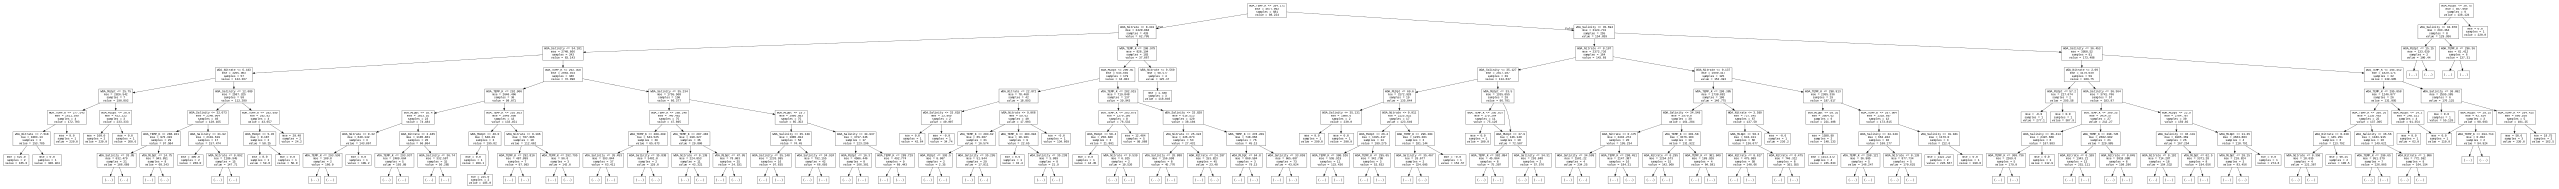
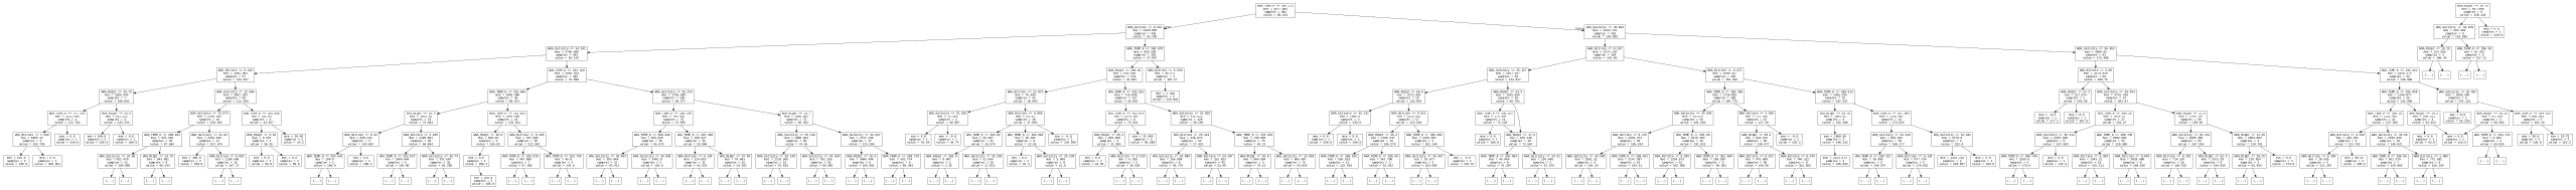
  digraph {
    fontname="Liberation Mono"
    node [fontname="Liberation Mono" shape=box]
    edge [fontname="Liberation Mono"]
    n1 [label="WOA_TEMP_K <= 294.171\nmse = 4677.092\nsamples = 681\nvalue = 98.224"]
    n2 [label="WOA_Nitrate <= 8.341\nmse = 2420.884\nsamples = 426\nvalue = 62.705"]
    n3 [label="WOA_Salinity <= 35.694\nmse = 3124.741\nsamples = 255\nvalue = 154.039"]
    n4 [label="WOA_Salinity <= 34.181\nmse = 2748.866\nsamples = 243\nvalue = 83.143"]
    n5 [label="WOA_TEMP_K <= 286.979\nmse = 828.194\nsamples = 183\nvalue = 37.067"]
    n6 [label="WOA_Nitrate <= 0.107\nmse = 2372.736\nsamples = 164\nvalue = 143.69"]
    n7 [label="WOA_Salinity <= 36.453\nmse = 3958.52\nsamples = 91\nvalue = 173.488"]
    n8 [label="WOA_Nitrate <= 6.443\nmse = 3205.983\nsamples = 57\nvalue = 122.367"]
    n9 [label="WOA_TEMP_K <= 292.358\nmse = 2064.924\nsamples = 186\nvalue = 72.098"]
    n10 [label="WOA_MLDpt <= 200.65\nmse = 645.602\nsamples = 179\nvalue = 34.833"]
    n11 [label="WOA_Nitrate <= 9.569\nmse = 68.577\nsamples = 4\nvalue = 125.17"]
    n12 [label="WOA_Salinity <= 12.689\nmse = 2587.325\nsamples = 50\nvalue = 112.289"]
    n13 [label="WOA_MLDpt <= 25.75\nmse = 2026.542\nsamples = 7\nvalue = 190.892"]
    n14 [label="WOA_Salinity <= 35.234\nmse = 1755.508\nsamples = 150\nvalue = 66.377"]
    n15 [label="WOA_TEMP_K <= 292.906\nmse = 2646.466\nsamples = 36\nvalue = 98.071"]
    n16 [label="WOA_TEMP_K <= 283.999\nmse = 292.82\nsamples = 4\nvalue = 43.657"]
    n17 [label="WOA_Salinity <= 32.073\nmse = 2248.064\nsamples = 46\nvalue = 120.165"]
    n18 [label="WOA_MLDpt <= 20.0\nmse = 422.222\nsamples = 3\nvalue = 233.333"]
    n19 [label="WOA_TEMP_K <= 277.543\nmse = 1611.309\nsamples = 4\nvalue = 172.703"]
    n20 [label="mse = 20.48\nsamples = 2\nvalue = 24.2"]
    n21 [label="WOA_MLDpt <= 5.45\nmse = 0.187\nsamples = 2\nvalue = 58.25"]
    n22 [label="WOA_Salinity <= 31.92\nmse = 2119.619\nsamples = 17\nvalue = 157.474"]
    n23 [label="WOA_TEMP_K <= 286.921\nmse = 973.391\nsamples = 29\nvalue = 97.584"]
    n24 [label="mse = 0.0\nsamples = 1\nvalue = 58.0"]
    n25 [label="mse = 0.0\nsamples = 1\nvalue = 59.0"]
    n26 [label="WOA_Nitrate <= 0.092\nmse = 1186.945\nsamples = 15\nvalue = 147.71"]
    n27 [label="mse = 400.0\nsamples = 2\nvalue = 260.0"]
    n28 [label="WOA_MLDpt <= 14.75\nmse = 943.851\nsamples = 8\nvalue = 68.243"]
    n29 [label="WOA_Salinity <= 33.85\nmse = 632.479\nsamples = 21\nvalue = 106.689"]
    n30 [label="(...)"]
    n31 [label="(...)"]
    n32 [label="(...)"]
    n33 [label="(...)"]
    n34 [label="(...)"]
    n35 [label="(...)"]
    n36 [label="mse = 0.0\nsamples = 1\nvalue = 260.0"]
    n37 [label="mse = 100.0\nsamples = 2\nvalue = 220.0"]
    n38 [label="mse = 0.0\nsamples = 1\nvalue = 220.0"]
    n39 [label="WOA_Nitrate <= 7.518\nmse = 1003.13\nsamples = 3\nvalue = 153.785"]
    n40 [label="mse = 0.0\nsamples = 1\nvalue = 108.924"]
    n41 [label="mse = 625.0\nsamples = 2\nvalue = 165.0"]
    n42 [label="WOA_MLDpt <= 19.7\nmse = 2086.893\nsamples = 75\nvalue = 85.353"]
    n43 [label="WOA_TEMP_K <= 289.248\nmse = 740.481\nsamples = 75\nvalue = 47.895"]
    n44 [label="WOA_TEMP_K <= 292.853\nmse = 2049.009\nsamples = 13\nvalue = 133.451"]
    n45 [label="WOA_MLDpt <= 93.4\nmse = 1653.91\nsamples = 23\nvalue = 74.484"]
    n46 [label="WOA_Salinity <= 34.937\nmse = 3717.346\nsamples = 17\nvalue = 123.296"]
    n47 [label="WOA_Salinity <= 35.139\nmse = 1085.814\nsamples = 58\nvalue = 74.45"]
    n48 [label="WOA_TEMP_K <= 287.483\nmse = 190.327\nsamples = 36\nvalue = 29.806"]
    n49 [label="WOA_TEMP_K <= 289.499\nmse = 643.525\nsamples = 39\nvalue = 65.673"]
    n50 [label="WOA_TEMP_K <= 289.729\nmse = 492.774\nsamples = 9\nvalue = 89.443"]
    n51 [label="WOA_MLDpt <= 16.3\nmse = 4506.446\nsamples = 8\nvalue = 166.381"]
    n52 [label="WOA_Salinity <= 34.924\nmse = 792.155\nsamples = 42\nvalue = 66.603"]
    n53 [label="WOA_Salinity <= 35.148\nmse = 1233.995\nsamples = 16\nvalue = 97.635"]
    n54 [label="(...)"]
    n55 [label="(...)"]
    n56 [label="(...)"]
    n57 [label="(...)"]
    n58 [label="(...)"]
    n59 [label="(...)"]
    n60 [label="(...)"]
    n61 [label="(...)"]
    n62 [label="WOA_MLDpt <= 47.05\nmse = 78.063\nsamples = 25\nvalue = 24.531"]
    n63 [label="WOA_Nitrate <= 0.139\nmse = 224.053\nsamples = 11\nvalue = 43.321"]
    n64 [label="WOA_Salinity <= 35.838\nmse = 3481.0\nsamples = 2\nvalue = 129.0"]
    n65 [label="WOA_Salinity <= 35.453\nmse = 393.844\nsamples = 37\nvalue = 63.411"]
    n66 [label="(...)"]
    n67 [label="(...)"]
    n68 [label="(...)"]
    n69 [label="(...)"]
    n70 [label="(...)"]
    n71 [label="(...)"]
    n72 [label="(...)"]
    n73 [label="(...)"]
    n74 [label="WOA_Nitrate <= 0.196\nmse = 787.096\nsamples = 10\nvalue = 112.662"]
    n75 [label="WOA_MLDpt <= 46.0\nmse = 648.29\nsamples = 3\nvalue = 195.82"]
    n76 [label="WOA_Nitrate <= 2.185\nmse = 1185.861\nsamples = 20\nvalue = 66.864"]
    n77 [label="WOA_Nitrate <= 0.32\nmse = 640.142\nsamples = 3\nvalue = 143.067"]
    n78 [label="WOA_TEMP_K <= 292.795\nmse = 96.0\nsamples = 3\nvalue = 142.0"]
    n79 [label="WOA_TEMP_K <= 292.816\nmse = 487.099\nsamples = 7\nvalue = 97.993"]
    n80 [label="mse = 0.0\nsamples = 1\nvalue = 939.1"]
    n81 [label="mse = 225.0\nsamples = 2\nvalue = 185.0"]
    n82 [label="(...)"]
    n83 [label="(...)"]
    n84 [label="(...)"]
    n85 [label="(...)"]
    n86 [label="WOA_Salinity <= 36.74\nmse = 332.587\nsamples = 15\nvalue = 56.285"]
    n87 [label="WOA_TEMP_K <= 293.937\nmse = 2409.664\nsamples = 5\nvalue = 103.89"]
    n88 [label="mse = 0.0\nsamples = 1\nvalue = 109.2"]
    n89 [label="WOA_TEMP_K <= 293.536\nmse = 100.0\nsamples = 2\nvalue = 160.0"]
    n90 [label="(...)"]
    n91 [label="(...)"]
    n92 [label="(...)"]
    n93 [label="(...)"]
    n94 [label="(...)"]
    n95 [label="(...)"]
    n96 [label="WOA_TEMP_K <= 282.915\nmse = 719.848\nsamples = 137\nvalue = 39.943"]
    n97 [label="WOA_Nitrate <= 22.872\nmse = 78.468\nsamples = 42\nvalue = 18.893"]
    n98 [label="mse = 1.588\nsamples = 3\nvalue = 118.046"]
    n99 [label="WOA_Salinity <= 33.828\nmse = 616.513\nsamples = 129\nvalue = 38.104"]
    n100 [label="WOA_TEMP_K <= 283.079\nmse = 1370.166\nsamples = 8\nvalue = 76.532"]
    n101 [label="WOA_Nitrate <= 9.068\nmse = 59.62\nsamples = 40\nvalue = 17.903"]
    n102 [label="WOA_Salinity <= 33.618\nmse = 13.869\nsamples = 2\nvalue = 40.007"]
    n103 [label="WOA_TEMP_K <= 278.229\nmse = 748.666\nsamples = 76\nvalue = 45.13"]
    n104 [label="WOA_Nitrate <= 25.324\nmse = 226.873\nsamples = 53\nvalue = 27.431"]
    n105 [label="mse = 12.484\nsamples = 5\nvalue = 99.988"]
    n106 [label="WOA_MLDpt <= 58.4\nmse = 258.848\nsamples = 3\nvalue = 21.801"]
    n107 [label="WOA_Salinity <= 33.059\nmse = 665.687\nsamples = 73\nvalue = 43.024"]
    n108 [label="WOA_MLDpt <= 64.8\nmse = 860.584\nsamples = 3\nvalue = 79.13"]
    n109 [label="WOA_Nitrate <= 24.207\nmse = 153.823\nsamples = 45\nvalue = 23.48"]
    n110 [label="WOA_Salinity <= 33.888\nmse = 156.998\nsamples = 8\nvalue = 45.776"]
    n111 [label="(...)"]
    n112 [label="(...)"]
    n113 [label="(...)"]
    n114 [label="(...)"]
    n115 [label="(...)"]
    n116 [label="(...)"]
    n117 [label="(...)"]
    n118 [label="(...)"]
    n119 [label="WOA_Nitrate <= 9.539\nmse = 6.925\nsamples = 2\nvalue = 10.526"]
    n120 [label="mse = 0.0\nsamples = 1\nvalue = 44.35"]
    n121 [label="(...)"]
    n122 [label="(...)"]
    n123 [label="WOA_TEMP_K <= 283.62\nmse = 65.387\nsamples = 31\nvalue = 16.574"]
    n124 [label="WOA_TEMP_K <= 283.694\nmse = 10.181\nsamples = 9\nvalue = 22.65"]
    n125 [label="mse = -0.0\nsamples = 1\nvalue = 134.669"]
    n126 [label="mse = 0.0\nsamples = 1\nvalue = 42.64"]
    n127 [label="mse = -0.0\nsamples = 1\nvalue = 34.74"]
    n128 [label="WOA_Salinity <= 35.295\nmse = 51.944\nsamples = 29\nvalue = 17.811"]
    n129 [label="WOA_MLDpt <= 393.5\nmse = 0.067\nsamples = 2\nvalue = 2.35"]
    n130 [label="WOA_Salinity <= 35.238\nmse = 3.089\nsamples = 8\nvalue = 21.9"]
    n131 [label="mse = 0.0\nsamples = 1\nvalue = 32.4"]
    n132 [label="(...)"]
    n133 [label="(...)"]
    n134 [label="(...)"]
    n135 [label="(...)"]
    n136 [label="(...)"]
    n137 [label="(...)"]
    n138 [label="WOA_Salinity <= 35.127\nmse = 2557.107\nsamples = 39\nvalue = 114.637"]
    n139 [label="WOA_Nitrate <= 0.137\nmse = 1999.417\nsamples = 125\nvalue = 152.193"]
    n140 [label="WOA_Nitrate <= 2.09\nmse = 4179.039\nsamples = 59\nvalue = 189.75"]
    n141 [label="WOA_TEMP_K <= 294.452\nmse = 1829.175\nsamples = 32\nvalue = 139.905"]
    n142 [label="WOA_MLDpt <= 33.5\nmse = 1335.055\nsamples = 20\nvalue = 96.781"]
    n143 [label="WOA_MLDpt <= 69.6\nmse = 3172.926\nsamples = 19\nvalue = 135.044"]
    n144 [label="WOA_TEMP_K <= 298.913\nmse = 2305.336\nsamples = 19\nvalue = 187.917"]
    n145 [label="WOA_TEMP_K <= 298.385\nmse = 1730.081\nsamples = 106\nvalue = 146.775"]
    n146 [label="WOA_TEMP_K <= 295.837\nmse = 179.264\nsamples = 11\nvalue = 75.126"]
    n147 [label="WOA_MLDpt <= 37.9\nmse = 126.148\nsamples = 10\nvalue = 72.507"]
    n148 [label="WOA_Nitrate <= 0.011\nmse = 2125.832\nsamples = 17\nvalue = 123.649"]
    n149 [label="WOA_Salinity <= 35.131\nmse = 1800.0\nsamples = 2\nvalue = 230.0"]
    n150 [label="WOA_MLDpt <= 30.75\nmse = 937.069\nsamples = 9\nvalue = 138.124"]
    n151 [label="WOA_Salinity <= 32.878\nmse = 293.364\nsamples = 8\nvalue = 129.936"]
    n152 [label="mse = 0.0\nsamples = 1\nvalue = 220.0"]
    n153 [label="mse = 0.0\nsamples = 1\nvalue = 100.0"]
    n154 [label="WOA_MLDpt <= 15.15\nmse = 133.639\nsamples = 2\nvalue = 100.44"]
    n155 [label="WOA_TEMP_K <= 296.36\nmse = 61.412\nsamples = 6\nvalue = 137.31"]
    n156 [label="(...)"]
    n157 [label="(...)"]
    n158 [label="(...)"]
    n159 [label="(...)"]
    n160 [label="WOA_Salinity <= 34.31\nmse = 293.848\nsamples = 2\nvalue = 57.576"]
    n161 [label="WOA_TEMP_K <= 302.094\nmse = 45.064\nsamples = 8\nvalue = 75.307"]
    n162 [label="(...)"]
    n163 [label="(...)"]
    n164 [label="(...)"]
    n165 [label="(...)"]
    n166 [label="WOA_TEMP_K <= 296.284\nmse = 1235.381\nsamples = 3\nvalue = 181.144"]
    n167 [label="WOA_MLDpt <= 26.4\nmse = 1315.417\nsamples = 14\nvalue = 109.275"]
    n168 [label="mse = 0.0\nsamples = 1\nvalue = 200.0"]
    n169 [label="mse = 0.0\nsamples = 1\nvalue = 290.0"]
    n170 [label="mse = -0.0\nsamples = 1\nvalue = 152.57"]
    n171 [label="WOA_Salinity <= 35.467\nmse = 26.677\nsamples = 2\nvalue = 224.005"]
    n172 [label="WOA_TEMP_K <= 295.65\nmse = 342.798\nsamples = 3\nvalue = 52.632"]
    n173 [label="WOA_TEMP_K <= 300.526\nmse = 555.919\nsamples = 11\nvalue = 123.436"]
    n174 [label="(...)"]
    n175 [label="(...)"]
    n176 [label="(...)"]
    n177 [label="(...)"]
    n178 [label="(...)"]
    n179 [label="(...)"]
    n180 [label="WOA_TEMP_K <= 297.084\nmse = 1318.697\nsamples = 13\nvalue = 173.815"]
    n181 [label="WOA_MLDpt <= 50.35\nmse = 3054.62\nsamples = 6\nvalue = 221.408"]
    n182 [label="WOA_Nitrate <= 3.599\nmse = 727.545\nsamples = 67\nvalue = 137.59"]
    n183 [label="WOA_Salinity <= 34.549\nmse = 2970.0\nsamples = 39\nvalue = 161.284"]
    n184 [label="WOA_Salinity <= 31.041\nmse = 1176.0\nsamples = 3\nvalue = 212.0"]
    n185 [label="WOA_Salinity <= 34.249\nmse = 662.922\nsamples = 10\nvalue = 160.177"]
    n186 [label="mse = 1598.99\nsamples = 2\nvalue = 148.133"]
    n187 [label="mse = 0.0\nsamples = 1\nvalue = 190.0"]
    n188 [label="mse = 1422.222\nsamples = 2\nvalue = 226.667"]
    n189 [label="WOA_Nitrate <= 0.126\nmse = 877.734\nsamples = 5\nvalue = 170.625"]
    n190 [label="WOA_TEMP_K <= 298.121\nmse = 36.905\nsamples = 5\nvalue = 146.247"]
    n191 [label="(...)"]
    n192 [label="(...)"]
    n193 [label="(...)"]
    n194 [label="(...)"]
    n195 [label="mse = 1153.472\nsamples = 4\nvalue = 245.833"]
    n196 [label="WOA_MLDpt <= 50.3\nmse = 643.411\nsamples = 66\nvalue = 136.677"]
    n197 [label="mse = -0.0\nsamples = 1\nvalue = 236.2"]
    n198 [label="WOA_Nitrate <= 0.175\nmse = 2432.274\nsamples = 20\nvalue = 195.234"]
    n199 [label="WOA_TEMP_K <= 301.58\nmse = 1576.103\nsamples = 19\nvalue = 131.922"]
    n200 [label="WOA_Nitrate <= 0.617\nmse = 475.989\nsamples = 58\nvalue = 140.66"]
    n201 [label="WOA_Nitrate <= 0.475\nmse = 746.312\nsamples = 8\nvalue = 101.555"]
    n202 [label="(...)"]
    n203 [label="(...)"]
    n204 [label="(...)"]
    n205 [label="(...)"]
    n206 [label="WOA_Salinity <= 34.509\nmse = 1501.22\nsamples = 4\nvalue = 234.25"]
    n207 [label="WOA_TEMP_K <= 298.451\nmse = 2147.387\nsamples = 16\nvalue = 184.31"]
    n208 [label="WOA_Nitrate <= 0.295\nmse = 1254.573\nsamples = 15\nvalue = 142.969"]
    n209 [label="WOA_TEMP_K <= 301.849\nmse = 189.926\nsamples = 4\nvalue = 84.581"]
    n210 [label="(...)"]
    n211 [label="(...)"]
    n212 [label="(...)"]
    n213 [label="(...)"]
    n214 [label="(...)"]
    n215 [label="(...)"]
    n216 [label="(...)"]
    n217 [label="(...)"]
    n218 [label="WOA_Salinity <= 36.364\nmse = 3741.766\nsamples = 57\nvalue = 183.87"]
    n219 [label="WOA_MLDpt <= 57.2\nmse = 227.674\nsamples = 2\nvalue = 295.58"]
    n220 [label="WOA_Salinity <= 36.692\nmse = 2595.385\nsamples = 6\nvalue = 176.125"]
    n221 [label="WOA_TEMP_K <= 295.058\nmse = 1246.077\nsamples = 26\nvalue = 131.095"]
    n222 [label="WOA_MLDpt <= 22.9\nmse = 2704.787\nsamples = 30\nvalue = 159.02"]
    n223 [label="WOA_TEMP_K <= 300.35\nmse = 3414.57\nsamples = 27\nvalue = 212.27"]
    n224 [label="mse = 0.0\nsamples = 1\nvalue = 307.9"]
    n225 [label="mse = -0.0\nsamples = 1\nvalue = 277.1"]
    n226 [label="WOA_MLDpt <= 11.35\nmse = 4663.883\nsamples = 4\nvalue = 110.791"]
    n227 [label="WOA_Salinity <= 36.141\nmse = 1905.369\nsamples = 26\nvalue = 167.254"]
    n228 [label="WOA_TEMP_K <= 298.726\nmse = 2682.982\nsamples = 21\nvalue = 229.985"]
    n229 [label="WOA_Salinity <= 36.414\nmse = 2497.668\nsamples = 6\nvalue = 167.983"]
    n230 [label="mse = 0.0\nsamples = 1\nvalue = 274.8"]
    n231 [label="WOA_MLDpt <= 20.15\nmse = 210.824\nsamples = 3\nvalue = 83.456"]
    n232 [label="WOA_MLDpt <= 62.5\nmse = 3371.28\nsamples = 8\nvalue = 194.656"]
    n233 [label="WOA_Nitrate <= 0.192\nmse = 714.287\nsamples = 18\nvalue = 154.532"]
    n234 [label="(...)"]
    n235 [label="(...)"]
    n236 [label="(...)"]
    n237 [label="(...)"]
    n238 [label="(...)"]
    n239 [label="(...)"]
    n240 [label="WOA_Nitrate <= 0.045\nmse = 3018.988\nsamples = 8\nvalue = 198.296"]
    n241 [label="WOA_Nitrate <= 0.109\nmse = 1343.21\nsamples = 13\nvalue = 251.111"]
    n242 [label="mse = 0.0\nsamples = 1\nvalue = 112.9"]
    n243 [label="WOA_TEMP_K <= 300.736\nmse = 2269.0\nsamples = 5\nvalue = 179.0"]
    n244 [label="(...)"]
    n245 [label="(...)"]
    n246 [label="(...)"]
    n247 [label="(...)"]
    n248 [label="(...)"]
    n249 [label="(...)"]
    n250 [label="WOA_TEMP_K <= 294.415\nmse = 860.938\nsamples = 5\nvalue = 191.25"]
    n251 [label="mse = 0.0\nsamples = 1\nvalue = 55.126"]
    n252 [label="WOA_MLDpt <= 14.2\nmse = 249.521\nsamples = 4\nvalue = 91.354"]
    n253 [label="WOA_TEMP_K <= 298.26\nmse = 1116.463\nsamples = 22\nvalue = 137.305"]
    n254 [label="mse = 18.75\nsamples = 2\nvalue = 162.5"]
    n255 [label="mse = 50.0\nsamples = 3\nvalue = 220.0"]
    n256 [label="mse = 0.0\nsamples = 1\nvalue = 62.0"]
    n257 [label="mse = 0.0\nsamples = 1\nvalue = 110.0"]
    n258 [label="WOA_Salinity <= 36.56\nmse = 1183.915\nsamples = 16\nvalue = 149.621"]
    n259 [label="WOA_Nitrate <= 0.238\nmse = 145.251\nsamples = 6\nvalue = 113.792"]
    n260 [label="WOA_MLDpt <= 20.15\nmse = 42.624\nsamples = 3\nvalue = 98.693"]
    n261 [label="WOA_TEMP_K <= 294.714\nmse = 0.012\nsamples = 2\nvalue = 94.924"]
    n262 [label="(...)"]
    n263 [label="(...)"]
    n264 [label="WOA_Nitrate <= 1.806\nmse = 772.592\nsamples = 9\nvalue = 164.154"]
    n265 [label="WOA_TEMP_K <= 296.65\nmse = 951.379\nsamples = 7\nvalue = 126.005"]
    n266 [label="mse = 90.25\nsamples = 2\nvalue = 100.5"]
    n267 [label="WOA_Nitrate <= 0.356\nmse = 18.035\nsamples = 4\nvalue = 121.387"]
    n268 [label="(...)"]
    n269 [label="(...)"]
    n270 [label="(...)"]
    n271 [label="(...)"]
    n272 [label="(...)"]
    n273 [label="(...)"]
    n1 -> n2 [headlabel=True labelangle=45 labeldistance=2.5]
    n1 -> n3 [headlabel=False labelangle=-45 labeldistance=2.5]
    n2 -> n4
    n2 -> n5
    n3 -> n6
    n3 -> n7
    n4 -> n8
    n4 -> n9
    n5 -> n10
    n5 -> n11
    n6 -> n138
    n6 -> n139
    n7 -> n140
    n7 -> n141
    n8 -> n12
    n8 -> n13
    n9 -> n14
    n9 -> n15
    n10 -> n96
    n10 -> n97
    n11 -> n98
    n12 -> n16
    n12 -> n17
    n13 -> n18
    n13 -> n19
    n14 -> n42
    n14 -> n43
    n15 -> n44
    n15 -> n45
    n16 -> n20
    n16 -> n21
    n17 -> n22
    n17 -> n23
    n18 -> n36
    n18 -> n37
    n19 -> n38
    n19 -> n39
    n21 -> n24
    n21 -> n25
    n22 -> n26
    n22 -> n27
    n23 -> n28
    n23 -> n29
    n26 -> n30
    n26 -> n31
    n28 -> n32
    n28 -> n33
    n29 -> n34
    n29 -> n35
    n39 -> n40
    n39 -> n41
    n42 -> n46
    n42 -> n47
    n43 -> n48
    n43 -> n49
    n44 -> n74
    n44 -> n75
    n45 -> n76
    n45 -> n77
    n46 -> n50
    n46 -> n51
    n47 -> n52
    n47 -> n53
    n48 -> n62
    n48 -> n63
    n49 -> n64
    n49 -> n65
    n50 -> n54
    n50 -> n55
    n51 -> n56
    n51 -> n57
    n52 -> n58
    n52 -> n59
    n53 -> n60
    n53 -> n61
    n62 -> n66
    n62 -> n67
    n63 -> n68
    n63 -> n69
    n64 -> n70
    n64 -> n71
    n65 -> n72
    n65 -> n73
    n74 -> n78
    n74 -> n79
    n75 -> n80
-   n75 -> n81
+   n80 -> n81
    n76 -> n86
    n76 -> n87
    n77 -> n88
    n77 -> n89
    n78 -> n82
    n78 -> n83
    n79 -> n84
    n79 -> n85
    n86 -> n90
    n86 -> n91
    n87 -> n92
    n87 -> n93
    n89 -> n94
    n89 -> n95
    n96 -> n99
    n96 -> n100
    n97 -> n101
    n97 -> n102
    n99 -> n103
    n99 -> n104
    n100 -> n105
    n100 -> n106
    n101 -> n123
    n101 -> n124
    n101 -> n125
    n102 -> n126
    n102 -> n127
    n103 -> n107
    n103 -> n108
    n104 -> n109
    n104 -> n110
    n106 -> n119
    n106 -> n120
    n107 -> n111
    n107 -> n112
    n108 -> n113
    n108 -> n114
    n109 -> n115
    n109 -> n116
    n110 -> n117
    n110 -> n118
    n119 -> n121
    n119 -> n122
    n123 -> n128
    n123 -> n129
    n124 -> n130
    n124 -> n131
    n128 -> n132
    n128 -> n133
    n129 -> n134
    n129 -> n135
    n130 -> n136
    n130 -> n137
    n138 -> n142
    n138 -> n143
    n139 -> n144
    n139 -> n145
    n140 -> n218
    n140 -> n219
    n141 -> n220
    n141 -> n221
    n142 -> n146
    n142 -> n147
    n143 -> n148
    n143 -> n149
    n144 -> n180
    n144 -> n181
    n145 -> n182
    n145 -> n183
    n146 -> n147
    n146 -> n153
    n147 -> n160
    n147 -> n161
    n148 -> n166
    n148 -> n167
    n149 -> n168
    n149 -> n169
    n150 -> n151
    n150 -> n152
    n151 -> n154
    n151 -> n155
    n154 -> n156
    n154 -> n157
    n155 -> n158
    n155 -> n159
    n160 -> n162
    n160 -> n163
    n161 -> n164
    n161 -> n165
    n166 -> n170
    n166 -> n171
    n167 -> n172
    n167 -> n173
    n171 -> n174
    n171 -> n175
    n172 -> n176
    n172 -> n177
    n173 -> n178
    n173 -> n179
    n180 -> n184
    n180 -> n185
    n181 -> n186
    n182 -> n196
    n182 -> n197
    n183 -> n198
    n183 -> n199
    n184 -> n187
    n184 -> n188
    n185 -> n189
    n185 -> n190
    n186 -> n195
    n189 -> n191
    n189 -> n192
    n190 -> n193
    n190 -> n194
    n196 -> n200
    n196 -> n201
    n198 -> n206
    n198 -> n207
    n199 -> n208
    n199 -> n209
    n200 -> n202
    n200 -> n203
    n201 -> n204
    n201 -> n205
    n206 -> n210
    n206 -> n211
    n207 -> n212
    n207 -> n213
    n208 -> n214
    n208 -> n215
    n209 -> n216
    n209 -> n217
    n218 -> n222
    n218 -> n223
    n219 -> n224
    n219 -> n225
    n220 -> n250
    n220 -> n251
    n221 -> n252
    n221 -> n253
    n222 -> n226
    n222 -> n227
    n223 -> n228
    n223 -> n229
    n226 -> n230
    n226 -> n231
    n227 -> n232
    n227 -> n233
    n228 -> n240
    n228 -> n241
    n229 -> n242
    n229 -> n243
    n231 -> n234
    n231 -> n235
    n232 -> n236
    n232 -> n237
    n233 -> n238
    n233 -> n239
    n240 -> n244
    n240 -> n245
    n241 -> n246
    n241 -> n247
    n243 -> n248
    n243 -> n249
    n250 -> n254
    n250 -> n255
    n252 -> n256
    n252 -> n257
    n253 -> n258
    n253 -> n259
    n258 -> n264
    n258 -> n265
    n259 -> n266
    n259 -> n267
    n260 -> n257
    n260 -> n261
    n261 -> n262
    n261 -> n263
    n264 -> n268
    n264 -> n269
    n265 -> n270
    n265 -> n271
    n267 -> n272
    n267 -> n273
  }
